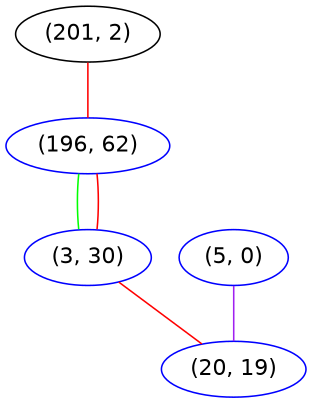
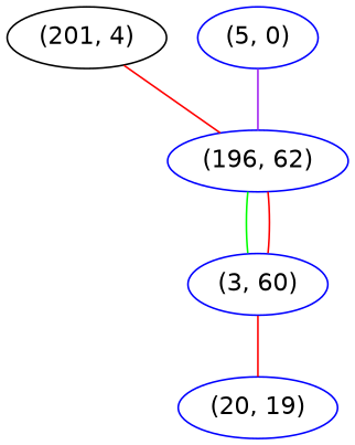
  graph {
    fontname="DejaVu Sans"
    node [color=blue fontname="DejaVu Sans"]
    edge [color=red fontname="DejaVu Sans" weight=1]
-   "(201, 2)" [color=black]
+   "(201, 2)" [color=black label="(201, 4)"]
    n2 [label="(196, 62)"]
-   "(3, 60)" [label="(3, 30)"]
+   "(3, 60)"
    "(20, 19)"
    n5 [label="(5, 0)"]
    "(201, 2)" -- n2
    n2 -- "(3, 60)" [color=green weight=2]
    n2 -- "(3, 60)"
    "(3, 60)" -- "(20, 19)"
-   n5 -- "(20, 19)" [color=purple weight=4]
+   n5 -- n2 [color=purple weight=4]
  }
